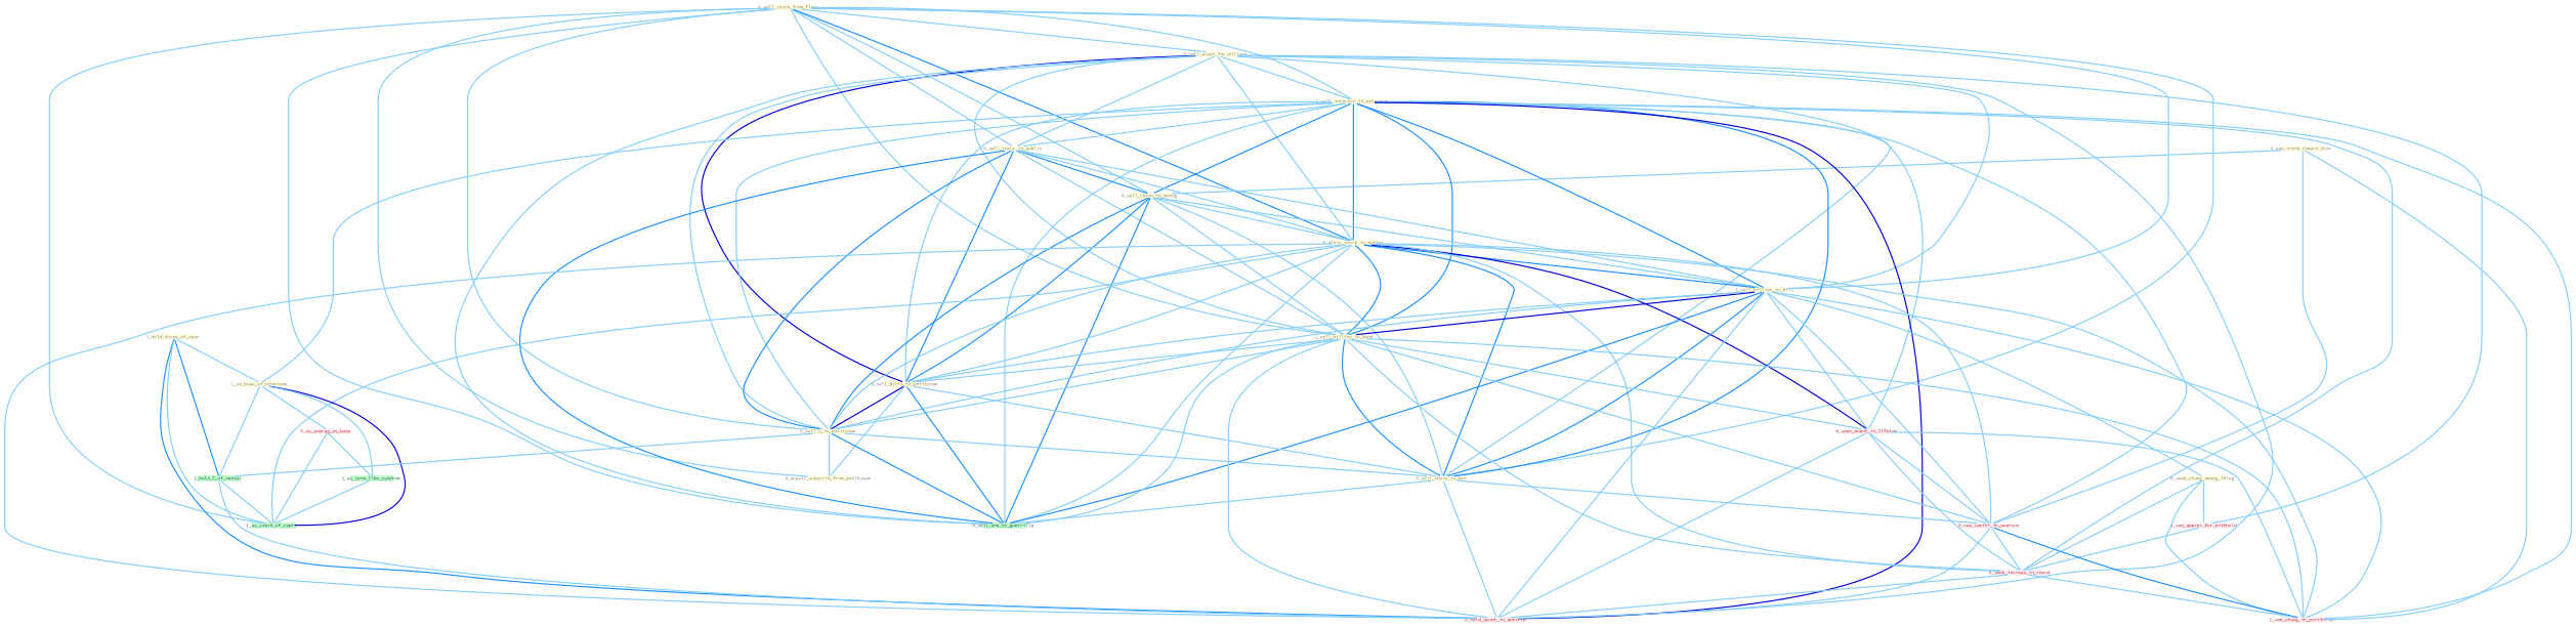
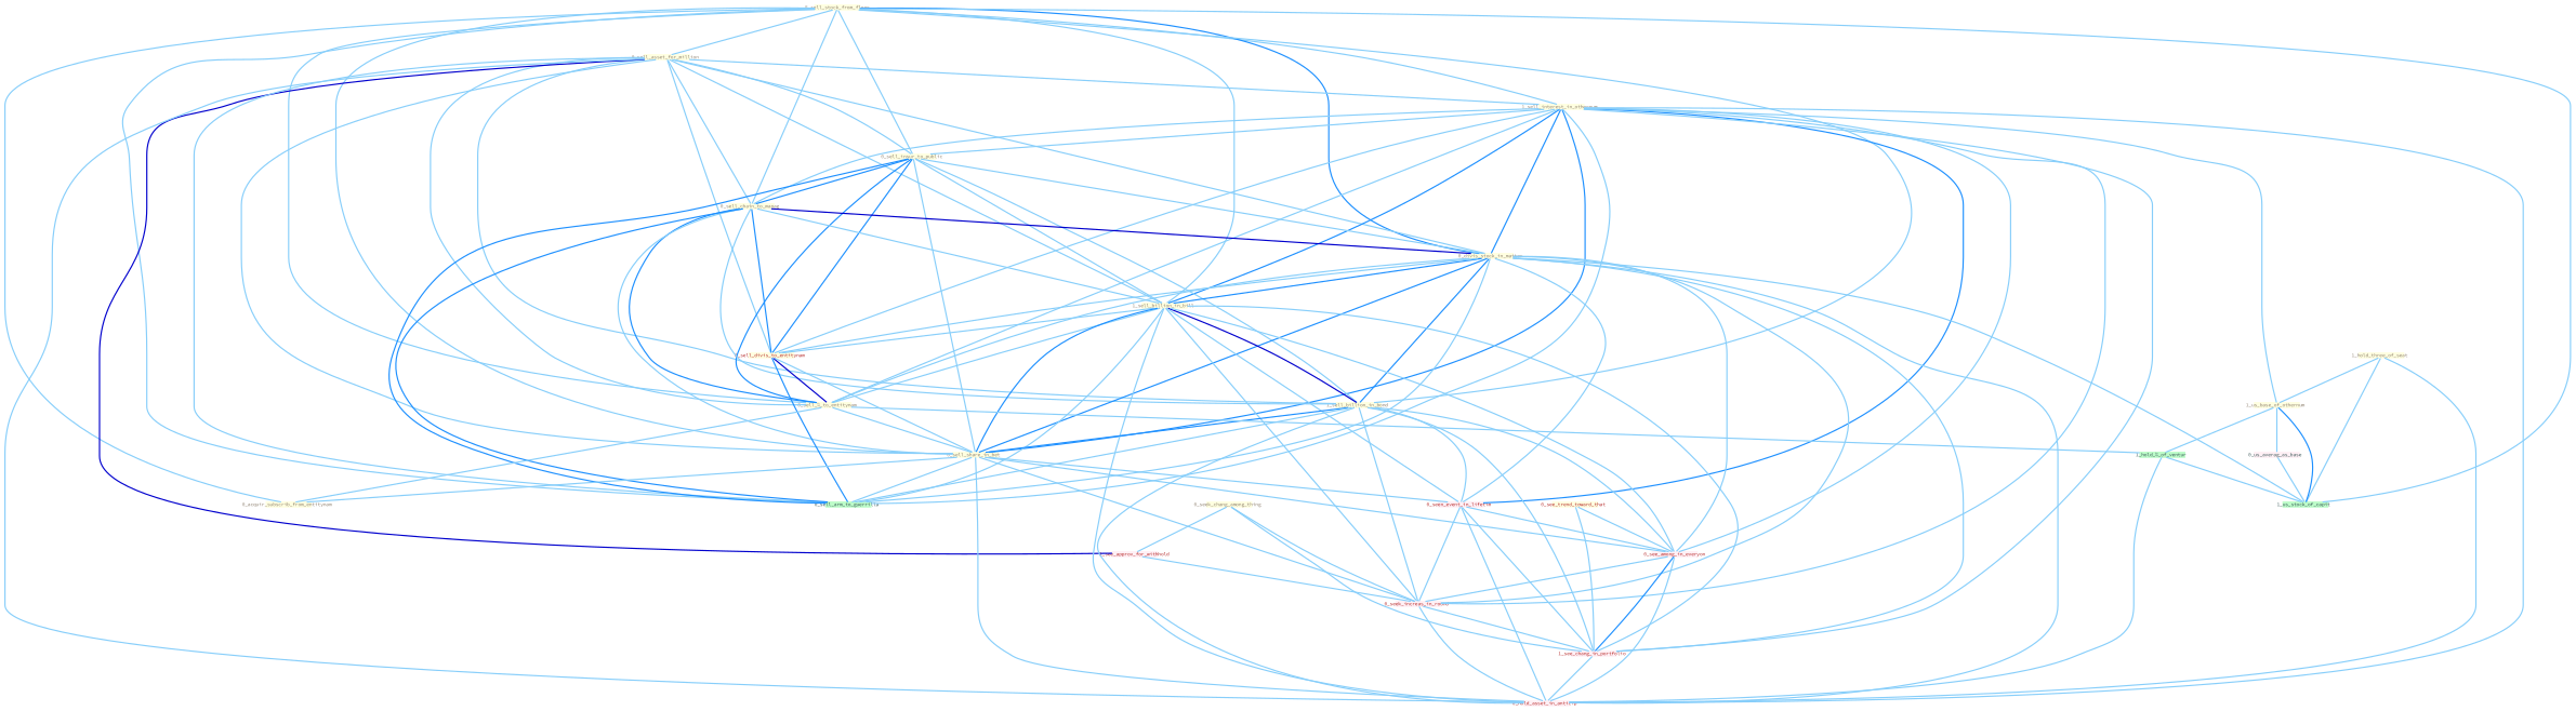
  graph {
    fontname="Source Code Pro"
    node [color="#ffffe0" fixedsize=true fontcolor="#8b7d6b" fontname="Source Code Pro" fontsize=4 shape=polygon style=filled]
    edge [color="#87cefa" fontname="Source Code Pro" w=1]
-   "0_sell_stock_from_floor " [height=.06 width=.5]
+   "0_sell_stock_from_floor " [height=.06 width=.5 label="5_sell_stock_from_floor"]
    "0_sell_asset_for_million " [height=.06 width=.5]
-   "0_see_trend_toward_that " [height=.06 width=.5]
+   "0_see_trend_toward_that " [fontcolor="#b22222" height=.06 width=.5]
    "1_sell_interest_in_othernum " [height=.06 width=.5]
    "0_sell_insur_to_public " [height=.06 width=.5]
    "0_sell_chain_to_manag " [height=.06 width=.5]
    n7 [height=.06 label="0_divis_stock_in_matter" width=.5]
    "1_sell_billion_in_bill " [height=.06 width=.5]
    "1_sell_billion_in_bond " [height=.06 width=.5]
    "1_hold_three_of_seat " [height=.06 width=.5]
-   "0_sell_divis_to_entitynam " [height=.06 width=.5]
+   "0_sell_divis_to_entitynam " [fontcolor="#b22222" height=.06 width=.5]
    "1_us_base_of_othernum " [height=.06 width=.5]
    "0_seek_chang_among_thing " [height=.06 width=.5]
    "0_sell_%_to_entitynam " [height=.06 width=.5]
    "0_sell_share_in_bet " [height=.06 width=.5]
    "0_acquir_subscrib_from_entitynam " [height=.06 width=.5]
    "0_seen_event_in_lifetim " [color="#fff0f5" fontcolor="#b22222" height=.06 width=.5]
-   "0_us_averag_as_base " [color="#fff0f5" fontcolor="#b22222" height=.06 width=.5]
+   "0_us_averag_as_base " [color="#fff0f5" fontcolor="#2f4f4f" height=.06 width=.5]
    n19 [color="#fff0f5" fontcolor="#b22222" height=.06 label="1_see_approv_for_withhold" width=.5]
-   "0_see_vaniti_in_everyon " [color="#fff0f5" fontcolor="#b22222" height=.06 width=.5]
+   "0_see_vaniti_in_everyon " [color="#fff0f5" fontcolor="#b22222" height=.06 width=.5 label="0_see_among_in_everyon"]
    "0_seek_increas_in_round " [color="#fff0f5" fontcolor="#b22222" height=.06 width=.5]
    "1_see_chang_in_portfolio " [color="#fff0f5" fontcolor="#b22222" height=.06 width=.5]
    "0_hold_asset_in_anticip " [color="#fff0f5" fontcolor="#b22222" height=.06 width=.5]
    "0_sell_arm_to_guerrilla " [color="#BDFCC9" fontcolor="#2f4f4f" height=.06 width=.5]
    "1_us_stock_of_capit " [color="#BDFCC9" fontcolor="#2f4f4f" height=.06 width=.5]
    "1_hold_%_of_ventur " [color="#BDFCC9" fontcolor="#2f4f4f" height=.06 width=.5]
-   "1_us_term_like_syndrom " [color="#BDFCC9" fontcolor="#2f4f4f" height=.06 width=.5]
    subgraph sub_1 {
      "0_sell_stock_from_floor "
      "0_sell_asset_for_million "
      "0_see_trend_toward_that "
      "1_sell_interest_in_othernum "
      "0_sell_insur_to_public "
      "0_sell_chain_to_manag "
      n7
      "1_sell_billion_in_bill "
      "1_sell_billion_in_bond "
      "1_hold_three_of_seat "
      "0_sell_divis_to_entitynam "
      "1_us_base_of_othernum "
      "0_seek_chang_among_thing "
      "0_sell_%_to_entitynam "
      "0_sell_share_in_bet "
      "0_acquir_subscrib_from_entitynam "
    }
    subgraph sub_2 {
      "0_seen_event_in_lifetim "
      "0_us_averag_as_base "
      n19
      "0_see_vaniti_in_everyon "
      "0_seek_increas_in_round "
      "1_see_chang_in_portfolio "
      "0_hold_asset_in_anticip "
    }
    "0_sell_stock_from_floor " -- "0_sell_asset_for_million "
    "0_sell_stock_from_floor " -- "1_sell_interest_in_othernum "
    "0_sell_stock_from_floor " -- "0_sell_insur_to_public "
    "0_sell_stock_from_floor " -- "0_sell_chain_to_manag "
    "0_sell_stock_from_floor " -- n7 [color="#1e90ff" w=2]
    "0_sell_stock_from_floor " -- "1_sell_billion_in_bill "
    "0_sell_stock_from_floor " -- "1_sell_billion_in_bond "
    "0_sell_stock_from_floor " -- "0_sell_%_to_entitynam "
    "0_sell_stock_from_floor " -- "0_sell_share_in_bet "
    "0_sell_stock_from_floor " -- "0_acquir_subscrib_from_entitynam "
    "0_sell_stock_from_floor " -- "0_sell_arm_to_guerrilla "
    "0_sell_stock_from_floor " -- "1_us_stock_of_capit "
    "0_sell_asset_for_million " -- "1_sell_interest_in_othernum "
    "0_sell_asset_for_million " -- "0_sell_insur_to_public "
-   "0_see_trend_toward_that " -- "0_sell_chain_to_manag "
+   "0_sell_asset_for_million " -- "0_sell_chain_to_manag "
    "0_sell_asset_for_million " -- n7
    "0_sell_asset_for_million " -- "1_sell_billion_in_bill "
    "0_sell_asset_for_million " -- "1_sell_billion_in_bond "
-   "0_sell_asset_for_million " -- "0_sell_divis_to_entitynam " [color="#0000cd"]
+   "0_sell_asset_for_million " -- "0_sell_divis_to_entitynam "
    "0_sell_asset_for_million " -- "0_sell_%_to_entitynam "
    "0_sell_asset_for_million " -- "0_sell_share_in_bet "
-   "0_sell_asset_for_million " -- n19
+   "0_sell_asset_for_million " -- n19 [color="#0000cd"]
    "0_sell_asset_for_million " -- "0_hold_asset_in_anticip "
    "0_sell_asset_for_million " -- "0_sell_arm_to_guerrilla "
    "0_see_trend_toward_that " -- "0_see_vaniti_in_everyon "
    "0_see_trend_toward_that " -- "1_see_chang_in_portfolio "
    "1_sell_interest_in_othernum " -- "0_sell_insur_to_public "
-   "1_sell_interest_in_othernum " -- "0_sell_chain_to_manag " [color="#1e90ff"]
+   "1_sell_interest_in_othernum " -- "0_sell_chain_to_manag "
    "1_sell_interest_in_othernum " -- n7 [color="#1e90ff" w=2]
    "1_sell_interest_in_othernum " -- "1_sell_billion_in_bill " [color="#1e90ff" w=2]
-   "1_sell_interest_in_othernum " -- "1_sell_billion_in_bond " [color="#1e90ff" w=2]
    "1_sell_interest_in_othernum " -- "0_sell_divis_to_entitynam "
    "1_sell_interest_in_othernum " -- "1_us_base_of_othernum "
    "1_sell_interest_in_othernum " -- "0_sell_%_to_entitynam "
    "1_sell_interest_in_othernum " -- "0_sell_share_in_bet " [color="#1e90ff" w=2]
-   "1_sell_interest_in_othernum " -- "0_seen_event_in_lifetim "
+   "1_sell_interest_in_othernum " -- "0_seen_event_in_lifetim " [color="#1e90ff"]
    "1_sell_interest_in_othernum " -- "0_see_vaniti_in_everyon "
    "1_sell_interest_in_othernum " -- "0_seek_increas_in_round "
    "1_sell_interest_in_othernum " -- "1_see_chang_in_portfolio "
-   "1_sell_interest_in_othernum " -- "0_hold_asset_in_anticip " [color="#0000cd"]
+   "1_sell_interest_in_othernum " -- "0_hold_asset_in_anticip "
    "1_sell_interest_in_othernum " -- "0_sell_arm_to_guerrilla "
    "0_sell_insur_to_public " -- "0_sell_chain_to_manag " [color="#1e90ff" w=2]
    "0_sell_insur_to_public " -- n7
    "0_sell_insur_to_public " -- "1_sell_billion_in_bill "
    "0_sell_insur_to_public " -- "1_sell_billion_in_bond "
    "0_sell_insur_to_public " -- "0_sell_divis_to_entitynam " [color="#1e90ff" w=2]
    "0_sell_insur_to_public " -- "0_sell_%_to_entitynam " [color="#1e90ff" w=2]
+   "0_sell_insur_to_public " -- "0_sell_share_in_bet "
    "0_sell_insur_to_public " -- "0_sell_arm_to_guerrilla " [color="#1e90ff" w=2]
-   "0_sell_chain_to_manag " -- n7
+   "0_sell_chain_to_manag " -- n7 [color="#0000cd"]
    "0_sell_chain_to_manag " -- "1_sell_billion_in_bill "
    "0_sell_chain_to_manag " -- "1_sell_billion_in_bond "
    "0_sell_chain_to_manag " -- "0_sell_divis_to_entitynam " [color="#1e90ff" w=2]
    "0_sell_chain_to_manag " -- "0_sell_%_to_entitynam " [color="#1e90ff" w=2]
    "0_sell_chain_to_manag " -- "0_sell_share_in_bet "
    "0_sell_chain_to_manag " -- "0_sell_arm_to_guerrilla " [color="#1e90ff" w=2]
    n7 -- "1_sell_billion_in_bill " [color="#1e90ff" w=2]
    n7 -- "1_sell_billion_in_bond " [color="#1e90ff" w=2]
    n7 -- "0_sell_divis_to_entitynam "
    n7 -- "0_sell_%_to_entitynam "
    n7 -- "0_sell_share_in_bet " [color="#1e90ff" w=2]
-   n7 -- "0_seen_event_in_lifetim " [color="#0000cd"]
+   n7 -- "0_seen_event_in_lifetim "
    n7 -- "0_see_vaniti_in_everyon "
    n7 -- "0_seek_increas_in_round "
    n7 -- "1_see_chang_in_portfolio "
    n7 -- "0_hold_asset_in_anticip "
    n7 -- "0_sell_arm_to_guerrilla "
    n7 -- "1_us_stock_of_capit "
    "1_sell_billion_in_bill " -- "1_sell_billion_in_bond " [color="#0000cd" w=3]
    "1_sell_billion_in_bill " -- "0_sell_divis_to_entitynam "
    "1_sell_billion_in_bill " -- "0_sell_%_to_entitynam "
    "1_sell_billion_in_bill " -- "0_sell_share_in_bet " [color="#1e90ff" w=2]
    "1_sell_billion_in_bill " -- "0_seen_event_in_lifetim "
    "1_sell_billion_in_bill " -- "0_see_vaniti_in_everyon "
-   "1_sell_billion_in_bill " -- "0_seek_chang_among_thing "
+   "1_sell_billion_in_bill " -- "0_seek_increas_in_round "
    "1_sell_billion_in_bill " -- "1_see_chang_in_portfolio "
    "1_sell_billion_in_bill " -- "0_hold_asset_in_anticip "
-   "1_sell_billion_in_bill " -- "0_sell_arm_to_guerrilla " [color="#1e90ff"]
-   "1_sell_billion_in_bond " -- "0_sell_divis_to_entitynam "
-   "1_sell_billion_in_bond " -- "0_sell_%_to_entitynam "
+   "1_sell_billion_in_bill " -- "0_sell_arm_to_guerrilla "
    "1_sell_billion_in_bond " -- "0_sell_share_in_bet " [color="#1e90ff" w=2]
    "1_sell_billion_in_bond " -- "0_seen_event_in_lifetim "
    "1_sell_billion_in_bond " -- "0_see_vaniti_in_everyon "
    "1_sell_billion_in_bond " -- "0_seek_increas_in_round "
    "1_sell_billion_in_bond " -- "1_see_chang_in_portfolio "
    "1_sell_billion_in_bond " -- "0_hold_asset_in_anticip "
    "1_sell_billion_in_bond " -- "0_sell_arm_to_guerrilla "
    "1_hold_three_of_seat " -- "1_us_base_of_othernum "
-   "1_hold_three_of_seat " -- "0_hold_asset_in_anticip " [color="#1e90ff"]
+   "1_hold_three_of_seat " -- "0_hold_asset_in_anticip "
    "1_hold_three_of_seat " -- "1_us_stock_of_capit "
-   "1_hold_three_of_seat " -- "1_hold_%_of_ventur " [color="#1e90ff" w=2]
    "0_sell_divis_to_entitynam " -- "0_sell_%_to_entitynam " [color="#0000cd" w=3]
    "0_sell_divis_to_entitynam " -- "0_sell_share_in_bet "
-   "0_sell_divis_to_entitynam " -- "0_acquir_subscrib_from_entitynam "
+   "0_sell_share_in_bet " -- "0_acquir_subscrib_from_entitynam "
    "0_sell_divis_to_entitynam " -- "0_sell_arm_to_guerrilla " [color="#1e90ff" w=2]
    "1_us_base_of_othernum " -- "0_us_averag_as_base "
-   "1_us_base_of_othernum " -- "1_us_stock_of_capit " [color="#0000cd" w=2]
+   "1_us_base_of_othernum " -- "1_us_stock_of_capit " [color="#1e90ff" w=2]
    "1_us_base_of_othernum " -- "1_hold_%_of_ventur "
-   "1_us_base_of_othernum " -- "1_us_term_like_syndrom "
    "0_seek_chang_among_thing " -- n19
    "0_seek_chang_among_thing " -- "0_seek_increas_in_round "
    "0_seek_chang_among_thing " -- "1_see_chang_in_portfolio "
    "0_sell_%_to_entitynam " -- "0_sell_share_in_bet "
    "0_sell_%_to_entitynam " -- "0_acquir_subscrib_from_entitynam "
-   "0_sell_%_to_entitynam " -- "0_sell_arm_to_guerrilla " [color="#1e90ff" w=2]
    "0_sell_%_to_entitynam " -- "1_hold_%_of_ventur "
+   "0_sell_share_in_bet " -- "0_seen_event_in_lifetim "
    "0_sell_share_in_bet " -- "0_see_vaniti_in_everyon "
+   "0_sell_share_in_bet " -- "0_seek_increas_in_round "
    "0_sell_share_in_bet " -- "0_hold_asset_in_anticip "
    "0_sell_share_in_bet " -- "0_sell_arm_to_guerrilla "
    "0_seen_event_in_lifetim " -- "0_see_vaniti_in_everyon "
    "0_seen_event_in_lifetim " -- "0_seek_increas_in_round "
    "0_seen_event_in_lifetim " -- "1_see_chang_in_portfolio "
    "0_seen_event_in_lifetim " -- "0_hold_asset_in_anticip "
    "0_us_averag_as_base " -- "1_us_stock_of_capit "
-   "0_us_averag_as_base " -- "1_us_term_like_syndrom "
    n19 -- "0_seek_increas_in_round "
    "0_see_vaniti_in_everyon " -- "0_seek_increas_in_round "
    "0_see_vaniti_in_everyon " -- "1_see_chang_in_portfolio " [color="#1e90ff" w=2]
    "0_see_vaniti_in_everyon " -- "0_hold_asset_in_anticip "
    "0_seek_increas_in_round " -- "1_see_chang_in_portfolio "
    "0_seek_increas_in_round " -- "0_hold_asset_in_anticip "
+   "1_see_chang_in_portfolio " -- "0_hold_asset_in_anticip "
    "1_hold_%_of_ventur " -- "0_hold_asset_in_anticip "
    "1_hold_%_of_ventur " -- "1_us_stock_of_capit "
-   "1_us_term_like_syndrom " -- "1_us_stock_of_capit "
  }
